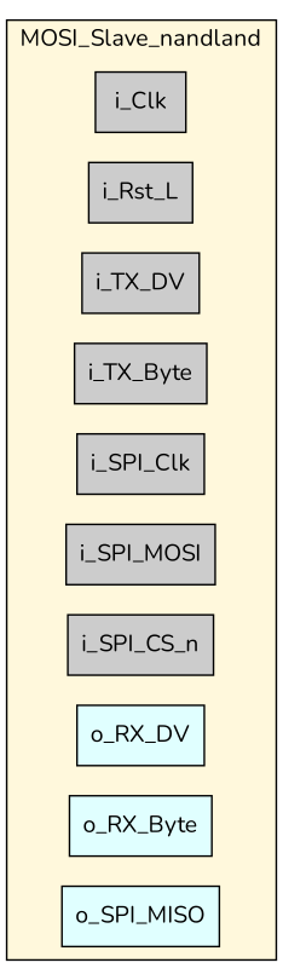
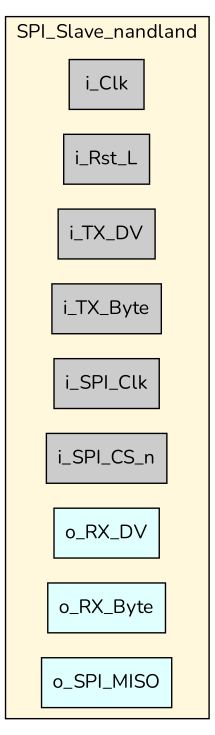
  digraph {
    rankdir=LR
    fontname=Nunito
    node [fillcolor="#CCCCCC" rank=0 shape=rectangle style=filled fontname=Nunito]
    n1 [label=i_Clk]
    n2 [label=i_Rst_L]
    n3 [label=i_TX_DV]
    n4 [label=i_TX_Byte]
    n5 [label=i_SPI_Clk]
-   n6 [label=i_SPI_MOSI]
    n7 [label=i_SPI_CS_n]
    n8 [fillcolor="#E0FFFF" label=o_RX_DV rank=1000]
    n9 [fillcolor="#E0FFFF" label=o_RX_Byte rank=1000]
    n10 [fillcolor="#E0FFFF" label=o_SPI_MISO rank=1000]
    subgraph cluster_1 {
      bgcolor="#FFF8DC"
-     label=MOSI_Slave_nandland
+     label=SPI_Slave_nandland
      n1
      n2
      n3
      n4
      n5
-     n6
      n7
      n8
      n9
      n10
    }
  }
